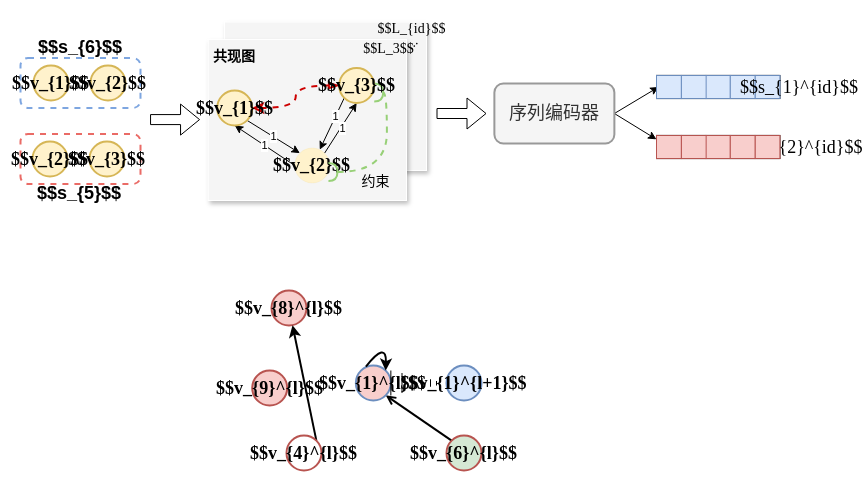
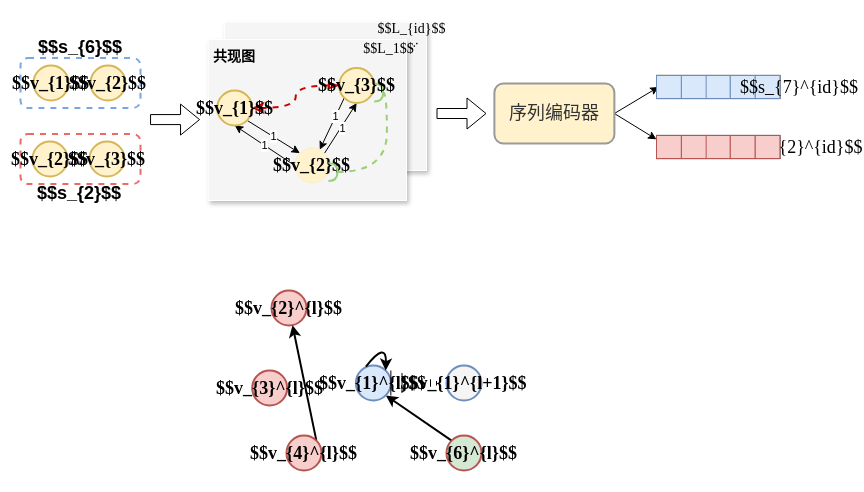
  <mxCell id="0" />
  <mxCell id="1" parent="0" />
  <mxCell id="2" value="" style="rounded=0;whiteSpace=wrap;html=1;fillColor=#f5f5f5;fontColor=#333333;strokeColor=#FFFFFF;shadow=1;" parent="1" vertex="1"><mxGeometry x="224.05" y="21.5" width="201.95" height="148.5" as="geometry" /></mxCell>
  <mxCell id="3" value="" style="rounded=1;whiteSpace=wrap;html=1;strokeWidth=2;strokeColor=#EA6B66;dashed=1;" parent="1" vertex="1"><mxGeometry x="20" y="133.5" width="120" height="50" as="geometry" /></mxCell>
  <mxCell id="4" value="" style="rounded=1;whiteSpace=wrap;html=1;dashed=1;strokeWidth=2;strokeColor=#7EA6E0;" parent="1" vertex="1"><mxGeometry x="20" y="57.5" width="120" height="50" as="geometry" /></mxCell>
  <mxCell id="5" value="&lt;font face=&quot;Times New Roman&quot; style=&quot;font-size: 18px;&quot;&gt;&lt;b&gt;$$v_{1}$$&lt;/b&gt;&lt;/font&gt;" style="ellipse;whiteSpace=wrap;html=1;aspect=fixed;fillColor=#fff2cc;strokeColor=#d6b656;strokeWidth=2;align=center;verticalAlign=middle;fontFamily=Helvetica;fontSize=12;" parent="1" vertex="1"><mxGeometry x="33" y="65" width="35" height="35" as="geometry" /></mxCell>
  <mxCell id="6" value="&lt;font face=&quot;Times New Roman&quot; style=&quot;font-size: 18px;&quot;&gt;&lt;b&gt;$$v_{2}$$&lt;/b&gt;&lt;/font&gt;" style="ellipse;whiteSpace=wrap;html=1;aspect=fixed;strokeColor=#d6b656;align=center;verticalAlign=middle;fontFamily=Helvetica;fontSize=12;fillColor=#fff2cc;strokeWidth=2;" parent="1" vertex="1"><mxGeometry x="90" y="65" width="35" height="35" as="geometry" /></mxCell>
  <mxCell id="7" value="&lt;font style=&quot;font-size: 18px;&quot;&gt;&lt;b&gt;$$s_{6}$$&lt;/b&gt;&lt;/font&gt;" style="text;strokeColor=none;align=center;fillColor=none;html=1;verticalAlign=middle;whiteSpace=wrap;rounded=0;" parent="1" vertex="1"><mxGeometry x="50" y="35.5" width="60" height="22" as="geometry" /></mxCell>
  <mxCell id="8" value="&lt;font face=&quot;Times New Roman&quot; style=&quot;font-size: 18px;&quot;&gt;&lt;b&gt;$$v_{2}$$&lt;/b&gt;&lt;/font&gt;" style="ellipse;whiteSpace=wrap;html=1;aspect=fixed;fillColor=#fff2cc;strokeColor=#d6b656;strokeWidth=2;align=center;verticalAlign=middle;fontFamily=Helvetica;fontSize=12;" parent="1" vertex="1"><mxGeometry x="32" y="141" width="35" height="35" as="geometry" /></mxCell>
  <mxCell id="9" value="&lt;font face=&quot;Times New Roman&quot; style=&quot;font-size: 18px;&quot;&gt;&lt;b&gt;$$v_{3}$$&lt;/b&gt;&lt;/font&gt;" style="ellipse;whiteSpace=wrap;html=1;aspect=fixed;strokeColor=#d6b656;align=center;verticalAlign=middle;fontFamily=Helvetica;fontSize=12;fillColor=#fff2cc;strokeWidth=2;" parent="1" vertex="1"><mxGeometry x="89" y="141" width="35" height="35" as="geometry" /></mxCell>
  <mxCell id="10" value="" style="rounded=0;whiteSpace=wrap;html=1;fillColor=#f5f5f5;fontColor=#333333;strokeColor=#FFFFFF;shadow=1;" parent="1" vertex="1"><mxGeometry x="207.7" y="39" width="198.3" height="161" as="geometry" /></mxCell>
  <mxCell id="11" style="rounded=0;orthogonalLoop=1;jettySize=auto;html=1;exitX=1;exitY=0;exitDx=0;exitDy=0;entryX=0.5;entryY=1;entryDx=0;entryDy=0;" parent="1" source="14" target="21" edge="1"><mxGeometry relative="1" as="geometry" /></mxCell>
  <mxCell id="12" value="1" style="edgeLabel;html=1;align=center;verticalAlign=middle;resizable=0;points=[];" parent="11" vertex="1" connectable="0"><mxGeometry x="0.055" y="-1" relative="1" as="geometry"><mxPoint as="offset" /></mxGeometry></mxCell>
  <mxCell id="13" value="1" style="rounded=0;orthogonalLoop=1;jettySize=auto;html=1;exitX=0;exitY=0.5;exitDx=0;exitDy=0;entryX=0.5;entryY=1;entryDx=0;entryDy=0;" parent="1" source="14" target="18" edge="1"><mxGeometry relative="1" as="geometry" /></mxCell>
  <mxCell id="14" value="&lt;font face=&quot;Times New Roman&quot; style=&quot;font-size: 18px;&quot;&gt;&lt;b&gt;$$v_{2}$$&lt;/b&gt;&lt;/font&gt;" style="ellipse;whiteSpace=wrap;html=1;aspect=fixed;strokeColor=#d6b656;align=center;verticalAlign=middle;fontFamily=Helvetica;fontSize=12;fillColor=#fff2cc;strokeWidth=0;" parent="1" vertex="1"><mxGeometry x="294.23" y="147.5" width="35" height="35" as="geometry" /></mxCell>
  <mxCell id="15" value="1" style="rounded=0;orthogonalLoop=1;jettySize=auto;html=1;exitX=1;exitY=1;exitDx=0;exitDy=0;entryX=0;entryY=0;entryDx=0;entryDy=0;" parent="1" source="18" target="14" edge="1"><mxGeometry relative="1" as="geometry" /></mxCell>
  <mxCell id="16" style="rounded=0;orthogonalLoop=1;jettySize=auto;html=1;entryX=0;entryY=0.5;entryDx=0;entryDy=0;dashed=1;strokeColor=#CC0000;startArrow=classic;startFill=0;endArrow=blockThin;endFill=0;edgeStyle=orthogonalEdgeStyle;curved=1;strokeWidth=2;" parent="1" source="18" target="21" edge="1"><mxGeometry relative="1" as="geometry" /></mxCell>
  <mxCell id="17" style="edgeStyle=orthogonalEdgeStyle;rounded=0;orthogonalLoop=1;jettySize=auto;html=1;entryX=1.002;entryY=0.701;entryDx=0;entryDy=0;startArrow=halfCircle;startFill=0;endArrow=halfCircle;endFill=0;entryPerimeter=0;curved=1;dashed=1;strokeColor=#97D077;strokeWidth=2;" parent="1" source="14" target="21" edge="1"><mxGeometry relative="1" as="geometry"><mxPoint x="219.586" y="190.004" as="sourcePoint" /><mxPoint x="297.116" y="247.504" as="targetPoint" /><Array as="points"><mxPoint x="386.35" y="171.5" /><mxPoint x="386.35" y="92.5" /></Array></mxGeometry></mxCell>
  <mxCell id="18" value="&lt;font face=&quot;Times New Roman&quot; style=&quot;font-size: 18px;&quot;&gt;&lt;b&gt;$$v_{1}$$&lt;/b&gt;&lt;/font&gt;" style="ellipse;whiteSpace=wrap;html=1;aspect=fixed;fillColor=#fff2cc;strokeColor=#d6b656;strokeWidth=2;align=center;verticalAlign=middle;fontFamily=Helvetica;fontSize=12;" parent="1" vertex="1"><mxGeometry x="216.7" y="90" width="35" height="35" as="geometry" /></mxCell>
  <mxCell id="19" style="rounded=0;orthogonalLoop=1;jettySize=auto;html=1;exitX=0;exitY=1;exitDx=0;exitDy=0;" parent="1" source="21" target="14" edge="1"><mxGeometry relative="1" as="geometry" /></mxCell>
  <mxCell id="20" value="1" style="edgeLabel;html=1;align=center;verticalAlign=middle;resizable=0;points=[];" parent="19" vertex="1" connectable="0"><mxGeometry x="-0.304" y="-1" relative="1" as="geometry"><mxPoint as="offset" /></mxGeometry></mxCell>
  <mxCell id="21" value="&lt;font face=&quot;Times New Roman&quot; style=&quot;font-size: 18px;&quot;&gt;&lt;b&gt;$$v_{3}$$&lt;/b&gt;&lt;/font&gt;" style="ellipse;whiteSpace=wrap;html=1;aspect=fixed;strokeColor=#d6b656;align=center;verticalAlign=middle;fontFamily=Helvetica;fontSize=12;fillColor=#fff2cc;strokeWidth=2;" parent="1" vertex="1"><mxGeometry x="338.65" y="67.5" width="35" height="35" as="geometry" /></mxCell>
  <mxCell id="22" value="&lt;b&gt;&lt;font style=&quot;font-size: 14px;&quot; face=&quot;宋体&quot;&gt;共现图&lt;/font&gt;&lt;/b&gt;" style="text;strokeColor=none;align=center;fillColor=none;html=1;verticalAlign=middle;whiteSpace=wrap;rounded=0;" parent="1" vertex="1"><mxGeometry x="211.38" y="41.5" width="45.65" height="30" as="geometry" /></mxCell>
- <mxCell id="23" value="&lt;font style=&quot;font-size: 14px;&quot; face=&quot;宋体&quot;&gt;约束&lt;/font&gt;" style="text;strokeColor=none;align=center;fillColor=none;html=1;verticalAlign=middle;whiteSpace=wrap;rounded=0;" parent="1" vertex="1"><mxGeometry x="355.35" y="171.5" width="41" height="20" as="geometry" /></mxCell>
- <mxCell id="24" value="&lt;font face=&quot;Times New Roman&quot; style=&quot;font-size: 14px;&quot;&gt;$$L_3$$&lt;/font&gt;" style="text;strokeColor=none;align=center;fillColor=none;html=1;verticalAlign=middle;whiteSpace=wrap;rounded=0;" parent="1" vertex="1"><mxGeometry x="373.65" y="40" width="29" height="17.5" as="geometry" /></mxCell>
+ <mxCell id="24" value="&lt;font face=&quot;Times New Roman&quot; style=&quot;font-size: 14px;&quot;&gt;$$L_1$$&lt;/font&gt;" style="text;strokeColor=none;align=center;fillColor=none;html=1;verticalAlign=middle;whiteSpace=wrap;rounded=0;" parent="1" vertex="1"><mxGeometry x="373.65" y="40" width="29" height="17.5" as="geometry" /></mxCell>
  <mxCell id="25" value="&lt;font face=&quot;Times New Roman&quot; style=&quot;font-size: 14px;&quot;&gt;$$L_{id}$$&lt;/font&gt;" style="text;strokeColor=none;align=center;fillColor=none;html=1;verticalAlign=middle;whiteSpace=wrap;rounded=0;" parent="1" vertex="1"><mxGeometry x="397" y="20" width="29" height="17.5" as="geometry" /></mxCell>
  <mxCell id="26" value="&lt;font face=&quot;Times New Roman&quot; style=&quot;font-size: 14px;&quot;&gt;...&lt;/font&gt;" style="text;strokeColor=none;align=center;fillColor=none;html=1;verticalAlign=middle;whiteSpace=wrap;rounded=0;rotation=-45;" parent="1" vertex="1"><mxGeometry x="401.5" y="39" width="20" height="10" as="geometry" /></mxCell>
  <mxCell id="27" style="rounded=0;orthogonalLoop=1;jettySize=auto;html=1;exitX=1;exitY=0.5;exitDx=0;exitDy=0;entryX=0.085;entryY=0.5;entryDx=0;entryDy=0;entryPerimeter=0;" parent="1" source="29" target="34" edge="1"><mxGeometry relative="1" as="geometry"><mxPoint x="648.12" y="67.5" as="targetPoint" /><mxPoint x="636" y="101" as="sourcePoint" /></mxGeometry></mxCell>
  <mxCell id="28" style="rounded=0;orthogonalLoop=1;jettySize=auto;html=1;exitX=1;exitY=0.5;exitDx=0;exitDy=0;" parent="1" source="29" target="43" edge="1"><mxGeometry relative="1" as="geometry" /></mxCell>
- <mxCell id="29" value="&lt;font style=&quot;font-size: 18px;&quot; face=&quot;宋体&quot;&gt;序列编码器&lt;/font&gt;" style="rounded=1;whiteSpace=wrap;html=1;fillColor=#f5f5f5;strokeColor=#999999;fontColor=#333333;strokeWidth=2;" parent="1" vertex="1"><mxGeometry x="493.88" y="83" width="120" height="60" as="geometry" /></mxCell>
- <mxCell id="30" value="&lt;font style=&quot;font-size: 18px;&quot;&gt;&lt;b&gt;$$s_{5}$$&lt;/b&gt;&lt;/font&gt;" style="text;strokeColor=none;align=center;fillColor=none;html=1;verticalAlign=middle;whiteSpace=wrap;rounded=0;" parent="1" vertex="1"><mxGeometry x="49" y="183.5" width="60" height="18" as="geometry" /></mxCell>
+ <mxCell id="29" value="&lt;font style=&quot;font-size: 18px;&quot; face=&quot;宋体&quot;&gt;序列编码器&lt;/font&gt;" style="rounded=1;whiteSpace=wrap;html=1;fillColor=#fff2cc;strokeColor=#999999;fontColor=#333333;strokeWidth=2;" parent="1" vertex="1"><mxGeometry x="493.88" y="83" width="120" height="60" as="geometry" /></mxCell>
+ <mxCell id="30" value="&lt;font style=&quot;font-size: 18px;&quot;&gt;&lt;b&gt;$$s_{2}$$&lt;/b&gt;&lt;/font&gt;" style="text;strokeColor=none;align=center;fillColor=none;html=1;verticalAlign=middle;whiteSpace=wrap;rounded=0;" parent="1" vertex="1"><mxGeometry x="49" y="183.5" width="60" height="18" as="geometry" /></mxCell>
  <mxCell id="31" value="" style="shape=flexArrow;endArrow=classic;html=1;rounded=0;" parent="1" edge="1"><mxGeometry width="50" height="50" relative="1" as="geometry"><mxPoint x="149.55" y="119.08" as="sourcePoint" /><mxPoint x="199.55" y="119.08" as="targetPoint" /></mxGeometry></mxCell>
  <mxCell id="32" value="" style="group;strokeColor=default;" parent="1" vertex="1" connectable="0"><mxGeometry x="655.999" y="74.955" width="123.445" height="23.087" as="geometry" /></mxCell>
  <mxCell id="33" value="" style="group;fillColor=#FFE6CC;container=0;strokeColor=default;" parent="32" vertex="1" connectable="0"><mxGeometry width="122.527" height="23.087" as="geometry" /></mxCell>
  <mxCell id="34" value="" style="rounded=0;whiteSpace=wrap;html=1;fillColor=#dae8fc;strokeColor=#6c8ebf;container=0;" parent="32" vertex="1"><mxGeometry width="24.904" height="23.087" as="geometry" /></mxCell>
  <mxCell id="35" value="" style="rounded=0;whiteSpace=wrap;html=1;fillColor=#dae8fc;container=0;strokeColor=#6c8ebf;" parent="32" vertex="1"><mxGeometry x="98.541" width="24.904" height="23.087" as="geometry" /></mxCell>
  <mxCell id="36" value="" style="rounded=0;whiteSpace=wrap;html=1;fillColor=#dae8fc;container=0;strokeColor=#6c8ebf;" parent="32" vertex="1"><mxGeometry x="73.639" width="24.904" height="23.087" as="geometry" /></mxCell>
  <mxCell id="37" value="" style="rounded=0;whiteSpace=wrap;html=1;container=0;strokeColor=#6c8ebf;fillColor=#dae8fc;" parent="32" vertex="1"><mxGeometry x="48.898" width="24.738" height="23.087" as="geometry" /></mxCell>
  <mxCell id="38" value="" style="rounded=0;whiteSpace=wrap;html=1;fillColor=#dae8fc;container=0;strokeColor=#6c8ebf;" parent="32" vertex="1"><mxGeometry x="24.904" width="24.738" height="23.087" as="geometry" /></mxCell>
- <mxCell id="39" value="&lt;font style=&quot;font-size: 18px;&quot; face=&quot;Times New Roman&quot;&gt;$$s_{1}^{id}$$&lt;/font&gt;" style="text;strokeColor=none;align=center;fillColor=none;html=1;verticalAlign=middle;whiteSpace=wrap;rounded=0;" parent="1" vertex="1"><mxGeometry x="777.44" y="71.5" width="43.6" height="30" as="geometry" /></mxCell>
+ <mxCell id="39" value="&lt;font style=&quot;font-size: 18px;&quot; face=&quot;Times New Roman&quot;&gt;$$s_{7}^{id}$$&lt;/font&gt;" style="text;strokeColor=none;align=center;fillColor=none;html=1;verticalAlign=middle;whiteSpace=wrap;rounded=0;" parent="1" vertex="1"><mxGeometry x="777.44" y="71.5" width="43.6" height="30" as="geometry" /></mxCell>
  <mxCell id="40" value="&lt;font style=&quot;font-size: 18px;&quot; face=&quot;Times New Roman&quot;&gt;$$s_{2}^{id}$$&lt;/font&gt;" style="text;strokeColor=none;align=center;fillColor=none;html=1;verticalAlign=middle;whiteSpace=wrap;rounded=0;" parent="1" vertex="1"><mxGeometry x="783" y="131.5" width="41" height="30" as="geometry" /></mxCell>
  <mxCell id="41" value="" style="group;strokeColor=default;fillColor=#999999;container=0;" parent="1" vertex="1" connectable="0"><mxGeometry x="655.999" y="134.955" width="123.445" height="23.087" as="geometry" /></mxCell>
  <mxCell id="42" value="" style="group;fillColor=#FFE6CC;container=0;strokeColor=default;" parent="1" vertex="1" connectable="0"><mxGeometry x="655.999" y="134.955" width="122.527" height="23.087" as="geometry" /></mxCell>
  <mxCell id="43" value="" style="rounded=0;whiteSpace=wrap;html=1;fillColor=#f8cecc;strokeColor=#b85450;container=0;" parent="1" vertex="1"><mxGeometry x="655.999" y="134.955" width="24.904" height="23.087" as="geometry" /></mxCell>
  <mxCell id="44" value="" style="rounded=0;whiteSpace=wrap;html=1;fillColor=#f8cecc;container=0;strokeColor=#b85450;" parent="1" vertex="1"><mxGeometry x="754.541" y="134.955" width="24.904" height="23.087" as="geometry" /></mxCell>
  <mxCell id="45" value="" style="rounded=0;whiteSpace=wrap;html=1;fillColor=#f8cecc;container=0;strokeColor=#b85450;" parent="1" vertex="1"><mxGeometry x="729.638" y="134.955" width="24.904" height="23.087" as="geometry" /></mxCell>
  <mxCell id="46" value="" style="rounded=0;whiteSpace=wrap;html=1;container=0;strokeColor=#b85450;fillColor=#f8cecc;" parent="1" vertex="1"><mxGeometry x="704.897" y="134.955" width="24.738" height="23.087" as="geometry" /></mxCell>
  <mxCell id="47" value="" style="rounded=0;whiteSpace=wrap;html=1;fillColor=#f8cecc;container=0;strokeColor=#b85450;" parent="1" vertex="1"><mxGeometry x="680.903" y="134.955" width="24.738" height="23.087" as="geometry" /></mxCell>
  <mxCell id="48" value="" style="shape=flexArrow;endArrow=classic;html=1;rounded=0;" edge="1" parent="1"><mxGeometry width="50" height="50" relative="1" as="geometry"><mxPoint x="436" y="113" as="sourcePoint" /><mxPoint x="486" y="113" as="targetPoint" /></mxGeometry></mxCell>
- <mxCell id="49" value="&lt;b style=&quot;font-family: &amp;quot;Times New Roman&amp;quot;; font-size: 18px;&quot;&gt;$$v_{8}^{l}$$&lt;/b&gt;" style="ellipse;whiteSpace=wrap;html=1;aspect=fixed;fillColor=#f8cecc;strokeColor=#b85450;strokeWidth=2;align=center;verticalAlign=middle;fontFamily=Helvetica;fontSize=12;" vertex="1" parent="1"><mxGeometry x="271" y="290" width="35" height="35" as="geometry" /></mxCell>
- <mxCell id="50" value="&lt;b style=&quot;font-family: &amp;quot;Times New Roman&amp;quot;; font-size: 18px;&quot;&gt;$$v_{9}^{l}$$&lt;/b&gt;" style="ellipse;whiteSpace=wrap;html=1;aspect=fixed;fillColor=#f8cecc;strokeColor=#b85450;strokeWidth=2;align=center;verticalAlign=middle;fontFamily=Helvetica;fontSize=12;" vertex="1" parent="1"><mxGeometry x="251.7" y="370" width="35" height="35" as="geometry" /></mxCell>
+ <mxCell id="49" value="&lt;b style=&quot;font-family: &amp;quot;Times New Roman&amp;quot;; font-size: 18px;&quot;&gt;$$v_{2}^{l}$$&lt;/b&gt;" style="ellipse;whiteSpace=wrap;html=1;aspect=fixed;fillColor=#f8cecc;strokeColor=#b85450;strokeWidth=2;align=center;verticalAlign=middle;fontFamily=Helvetica;fontSize=12;" vertex="1" parent="1"><mxGeometry x="271" y="290" width="35" height="35" as="geometry" /></mxCell>
+ <mxCell id="50" value="&lt;b style=&quot;font-family: &amp;quot;Times New Roman&amp;quot;; font-size: 18px;&quot;&gt;$$v_{3}^{l}$$&lt;/b&gt;" style="ellipse;whiteSpace=wrap;html=1;aspect=fixed;fillColor=#f8cecc;strokeColor=#b85450;strokeWidth=2;align=center;verticalAlign=middle;fontFamily=Helvetica;fontSize=12;" vertex="1" parent="1"><mxGeometry x="251.7" y="370" width="35" height="35" as="geometry" /></mxCell>
  <mxCell id="51" style="rounded=0;orthogonalLoop=1;jettySize=auto;html=1;exitX=1;exitY=0;exitDx=0;exitDy=0;strokeColor=default;strokeWidth=2;align=center;verticalAlign=middle;fontFamily=Helvetica;fontSize=11;fontColor=default;labelBackgroundColor=default;endArrow=classic;" edge="1" parent="1" source="52" target="49"><mxGeometry relative="1" as="geometry" /></mxCell>
- <mxCell id="52" value="&lt;b style=&quot;font-family: &amp;quot;Times New Roman&amp;quot;; font-size: 18px;&quot;&gt;$$v_{4}^{l}$$&lt;/b&gt;" style="ellipse;whiteSpace=wrap;html=1;aspect=fixed;fillColor=#ffffff;strokeColor=#b85450;strokeWidth=2;align=center;verticalAlign=middle;fontFamily=Helvetica;fontSize=12;" vertex="1" parent="1"><mxGeometry x="286" y="435" width="35" height="35" as="geometry" /></mxCell>
- <mxCell id="53" style="rounded=0;orthogonalLoop=1;jettySize=auto;html=1;exitX=0;exitY=0;exitDx=0;exitDy=0;entryX=1;entryY=1;entryDx=0;entryDy=0;strokeColor=default;strokeWidth=2;align=center;verticalAlign=middle;fontFamily=Helvetica;fontSize=11;fontColor=default;labelBackgroundColor=default;endArrow=open;" edge="1" parent="1" source="54" target="55"><mxGeometry relative="1" as="geometry" /></mxCell>
+ <mxCell id="52" value="&lt;b style=&quot;font-family: &amp;quot;Times New Roman&amp;quot;; font-size: 18px;&quot;&gt;$$v_{4}^{l}$$&lt;/b&gt;" style="ellipse;whiteSpace=wrap;html=1;aspect=fixed;fillColor=#f8cecc;strokeColor=#b85450;strokeWidth=2;align=center;verticalAlign=middle;fontFamily=Helvetica;fontSize=12;" vertex="1" parent="1"><mxGeometry x="286" y="435" width="35" height="35" as="geometry" /></mxCell>
+ <mxCell id="53" style="rounded=0;orthogonalLoop=1;jettySize=auto;html=1;exitX=0;exitY=0;exitDx=0;exitDy=0;entryX=1;entryY=1;entryDx=0;entryDy=0;strokeColor=default;strokeWidth=2;align=center;verticalAlign=middle;fontFamily=Helvetica;fontSize=11;fontColor=default;labelBackgroundColor=default;endArrow=classic;" edge="1" parent="1" source="54" target="55"><mxGeometry relative="1" as="geometry" /></mxCell>
  <mxCell id="54" value="&lt;b style=&quot;font-family: &amp;quot;Times New Roman&amp;quot;; font-size: 18px;&quot;&gt;$$v_{6}^{l}$$&lt;/b&gt;" style="ellipse;whiteSpace=wrap;html=1;aspect=fixed;fillColor=#d5e8d4;strokeColor=#b85450;strokeWidth=2;align=center;verticalAlign=middle;fontFamily=Helvetica;fontSize=12;" vertex="1" parent="1"><mxGeometry x="446" y="435" width="35" height="35" as="geometry" /></mxCell>
- <mxCell id="55" value="&lt;font face=&quot;Times New Roman&quot; style=&quot;font-size: 18px;&quot;&gt;&lt;b&gt;$$v_{1}^{l}$$&lt;/b&gt;&lt;/font&gt;" style="ellipse;whiteSpace=wrap;html=1;aspect=fixed;fillColor=#f8cecc;strokeColor=#6c8ebf;strokeWidth=2;align=center;verticalAlign=middle;fontFamily=Helvetica;fontSize=12;" vertex="1" parent="1"><mxGeometry x="355.35" y="365" width="35" height="35" as="geometry" /></mxCell>
+ <mxCell id="55" value="&lt;font face=&quot;Times New Roman&quot; style=&quot;font-size: 18px;&quot;&gt;&lt;b&gt;$$v_{1}^{l}$$&lt;/b&gt;&lt;/font&gt;" style="ellipse;whiteSpace=wrap;html=1;aspect=fixed;fillColor=#dae8fc;strokeColor=#6c8ebf;strokeWidth=2;align=center;verticalAlign=middle;fontFamily=Helvetica;fontSize=12;" vertex="1" parent="1"><mxGeometry x="355.35" y="365" width="35" height="35" as="geometry" /></mxCell>
  <mxCell id="56" value="" style="endArrow=none;html=1;rounded=0;" edge="1" parent="1"><mxGeometry width="50" height="50" relative="1" as="geometry"><mxPoint x="390.35" y="395" as="sourcePoint" /><mxPoint x="390.35" y="370" as="targetPoint" /></mxGeometry></mxCell>
  <mxCell id="57" value="" style="endArrow=classic;html=1;rounded=0;edgeStyle=orthogonalEdgeStyle;curved=1;entryX=1;entryY=0;entryDx=0;entryDy=0;exitX=0.288;exitY=0.029;exitDx=0;exitDy=0;exitPerimeter=0;strokeWidth=2;" edge="1" parent="1" source="55" target="55"><mxGeometry width="50" height="50" relative="1" as="geometry"><mxPoint x="366" y="350" as="sourcePoint" /><mxPoint x="406" y="310" as="targetPoint" /><Array as="points"><mxPoint x="386" y="340" /></Array></mxGeometry></mxCell>
  <mxCell id="58" value="" style="endArrow=none;html=1;rounded=0;" edge="1" parent="1"><mxGeometry width="50" height="50" relative="1" as="geometry"><mxPoint x="401.5" y="392.5" as="sourcePoint" /><mxPoint x="401.5" y="372.5" as="targetPoint" /></mxGeometry></mxCell>
  <mxCell id="59" value="" style="endArrow=none;html=1;rounded=0;" edge="1" parent="1"><mxGeometry width="50" height="50" relative="1" as="geometry"><mxPoint x="411.33" y="390" as="sourcePoint" /><mxPoint x="411.33" y="375" as="targetPoint" /></mxGeometry></mxCell>
  <mxCell id="60" value="" style="endArrow=none;html=1;rounded=0;" edge="1" parent="1"><mxGeometry width="50" height="50" relative="1" as="geometry"><mxPoint x="421.5" y="387.5" as="sourcePoint" /><mxPoint x="421.5" y="377.5" as="targetPoint" /></mxGeometry></mxCell>
  <mxCell id="61" value="" style="endArrow=none;html=1;rounded=0;" edge="1" parent="1"><mxGeometry width="50" height="50" relative="1" as="geometry"><mxPoint x="430" y="386.25" as="sourcePoint" /><mxPoint x="430" y="378.75" as="targetPoint" /></mxGeometry></mxCell>
  <mxCell id="62" value="" style="endArrow=none;html=1;rounded=0;" edge="1" parent="1"><mxGeometry width="50" height="50" relative="1" as="geometry"><mxPoint x="436" y="385" as="sourcePoint" /><mxPoint x="436" y="380.5" as="targetPoint" /></mxGeometry></mxCell>
- <mxCell id="63" value="&lt;font face=&quot;Times New Roman&quot;&gt;&lt;span style=&quot;font-size: 18px;&quot;&gt;&lt;b&gt;$$v_{1}^{l+1}$$&lt;/b&gt;&lt;/span&gt;&lt;/font&gt;" style="ellipse;whiteSpace=wrap;html=1;aspect=fixed;fillColor=#dae8fc;strokeColor=#6c8ebf;strokeWidth=2;align=center;verticalAlign=middle;fontFamily=Helvetica;fontSize=12;" vertex="1" parent="1"><mxGeometry x="446" y="365" width="35" height="35" as="geometry" /></mxCell>
+ <mxCell id="63" value="&lt;font face=&quot;Times New Roman&quot;&gt;&lt;span style=&quot;font-size: 18px;&quot;&gt;&lt;b&gt;$$v_{1}^{l+1}$$&lt;/b&gt;&lt;/span&gt;&lt;/font&gt;" style="ellipse;whiteSpace=wrap;html=1;aspect=fixed;fillColor=#f5f5f5;strokeColor=#6c8ebf;strokeWidth=2;align=center;verticalAlign=middle;fontFamily=Helvetica;fontSize=12;" vertex="1" parent="1"><mxGeometry x="446" y="365" width="35" height="35" as="geometry" /></mxCell>
